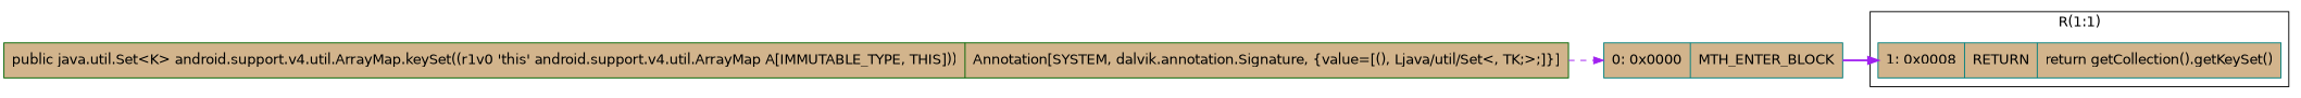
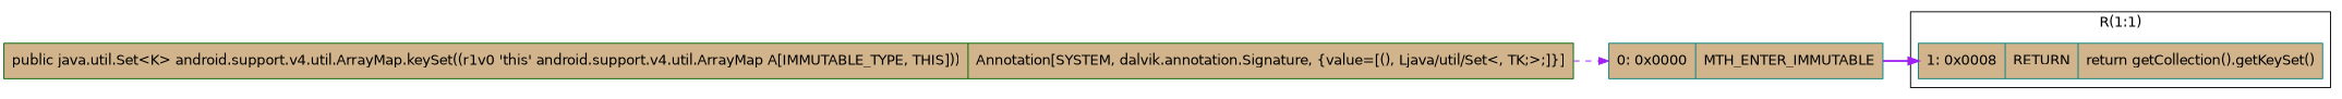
  digraph {
    rankdir=LR
    fontname="DejaVu Sans"
    node [color=teal shape=record style=filled fillcolor=tan fontname="DejaVu Sans"]
    edge [color=purple fontname="DejaVu Sans"]
    n1 [label="{1\:\ 0x0008|RETURN\l|return getCollection().getKeySet()\l}"]
-   n2 [label="{0\:\ 0x0000|MTH_ENTER_BLOCK\l}"]
+   n2 [label="{0\:\ 0x0000|MTH_ENTER_IMMUTABLE\l}"]
    n3 [label="{public java.util.Set\<K\> android.support.v4.util.ArrayMap.keySet((r1v0 'this' android.support.v4.util.ArrayMap A[IMMUTABLE_TYPE, THIS]))  | Annotation[SYSTEM, dalvik.annotation.Signature, \{value=[(), Ljava\/util\/Set\<, TK;\>;]\}]\l}" color=darkgreen]
    subgraph cluster_1 {
      label="R(1:1)"
      n1
    }
    n2 -> n1 [style=bold]
    n3 -> n2 [style=dashed]
  }
